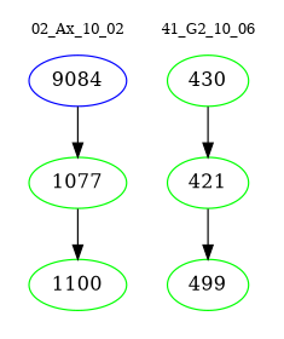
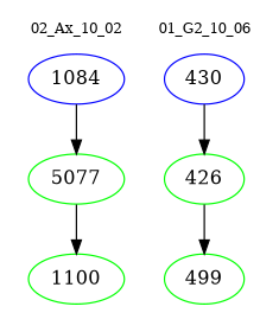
  digraph {
    node [color=green]
    edge [color=black]
-   n1 [color=blue label=9084]
-   n2 [label=1077]
+   n1 [color=blue label=1084]
+   n2 [label=5077]
    n3 [label=1100]
-   n4 [label=430]
-   n5 [label=421]
+   n4 [color=blue label=430]
+   n5 [label=426]
    n6 [label=499]
    subgraph cluster_1 {
      color=white
      fontsize=10
      label="02_Ax_10_02"
      n1
      n2
      n3
    }
    subgraph cluster_2 {
      color=white
      fontsize=10
-     label="41_G2_10_06"
+     label="01_G2_10_06"
      n4
      n5
      n6
    }
    n1 -> n2
    n2 -> n3
    n4 -> n5
    n5 -> n6
  }
